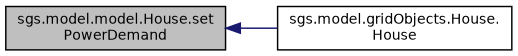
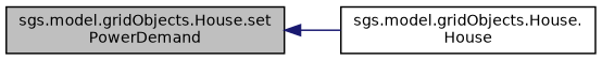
  digraph {
    rankdir=LR
    node [color=black fontname=Helvetica fontsize=10 shape=record style=filled]
-   n1 [fillcolor=grey75 fontcolor=black height=0.2 label="sgs.model.model.House.set\lPowerDemand" width=0.4]
+   n1 [fillcolor=grey75 fontcolor=black height=0.2 label="sgs.model.gridObjects.House.set\lPowerDemand" width=0.4]
    n2 [fillcolor=white height=0.2 label="sgs.model.gridObjects.House.\lHouse" width=0.4]
    n1 -> n2 [color=midnightblue dir=back fontname=Helvetica fontsize=10 labelfontname=Helvetica labelfontsize=10 style=solid]
  }
